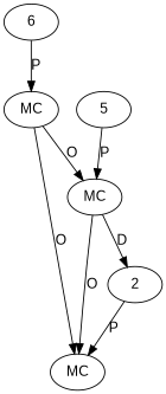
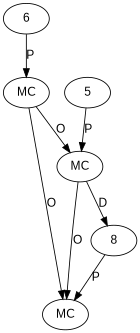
  digraph {
    fontname="Liberation Sans"
    node [t=TimeZone fontname="Liberation Sans"]
    edge [fontname="Liberation Sans"]
    n1 [l=303 label=MC s="forTimeZone()" t=DateTimeZone]
-   2 [n=dummy_]
+   2 [n=dummy_ label=8]
    n3 [l=303 label=MC s="getTimeZone()"]
    n4 [l=300 label=MC s="forTimeZone()" t=DateTimeZone]
    5 [t=String v="GMT-02:00"]
    6 [n=dummy_]
    2 -> n1 [label=P]
    n3 -> n1 [label=O]
    n3 -> 2 [label=D]
    n4 -> n1 [label=O]
    n4 -> n3 [label=O]
    5 -> n3 [label=P]
    6 -> n4 [label=P]
  }
